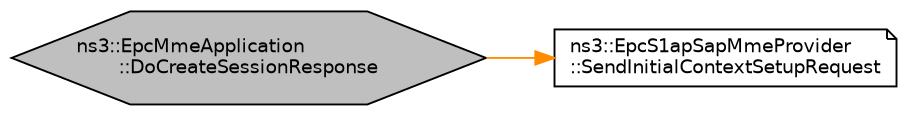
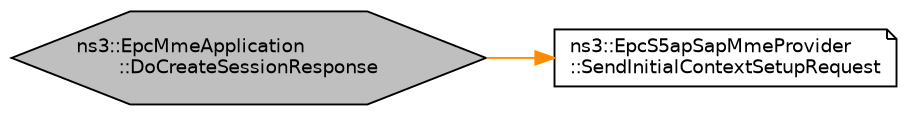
  digraph {
    rankdir=LR
    node [color=black fontname=Helvetica fontsize=10 style=filled]
    n1 [fillcolor=grey75 fontcolor=black height=0.2 label="ns3::EpcMmeApplication\l::DoCreateSessionResponse" shape=hexagon width=0.4]
-   n2 [fillcolor=white height=0.2 label="ns3::EpcS1apSapMmeProvider\l::SendInitialContextSetupRequest" shape=note width=0.4]
+   n2 [fillcolor=white height=0.2 label="ns3::EpcS5apSapMmeProvider\l::SendInitialContextSetupRequest" shape=note width=0.4]
    n1 -> n2 [color=darkorange fontname=Helvetica fontsize=10 labelfontname=Helvetica labelfontsize=10 style=solid]
  }
